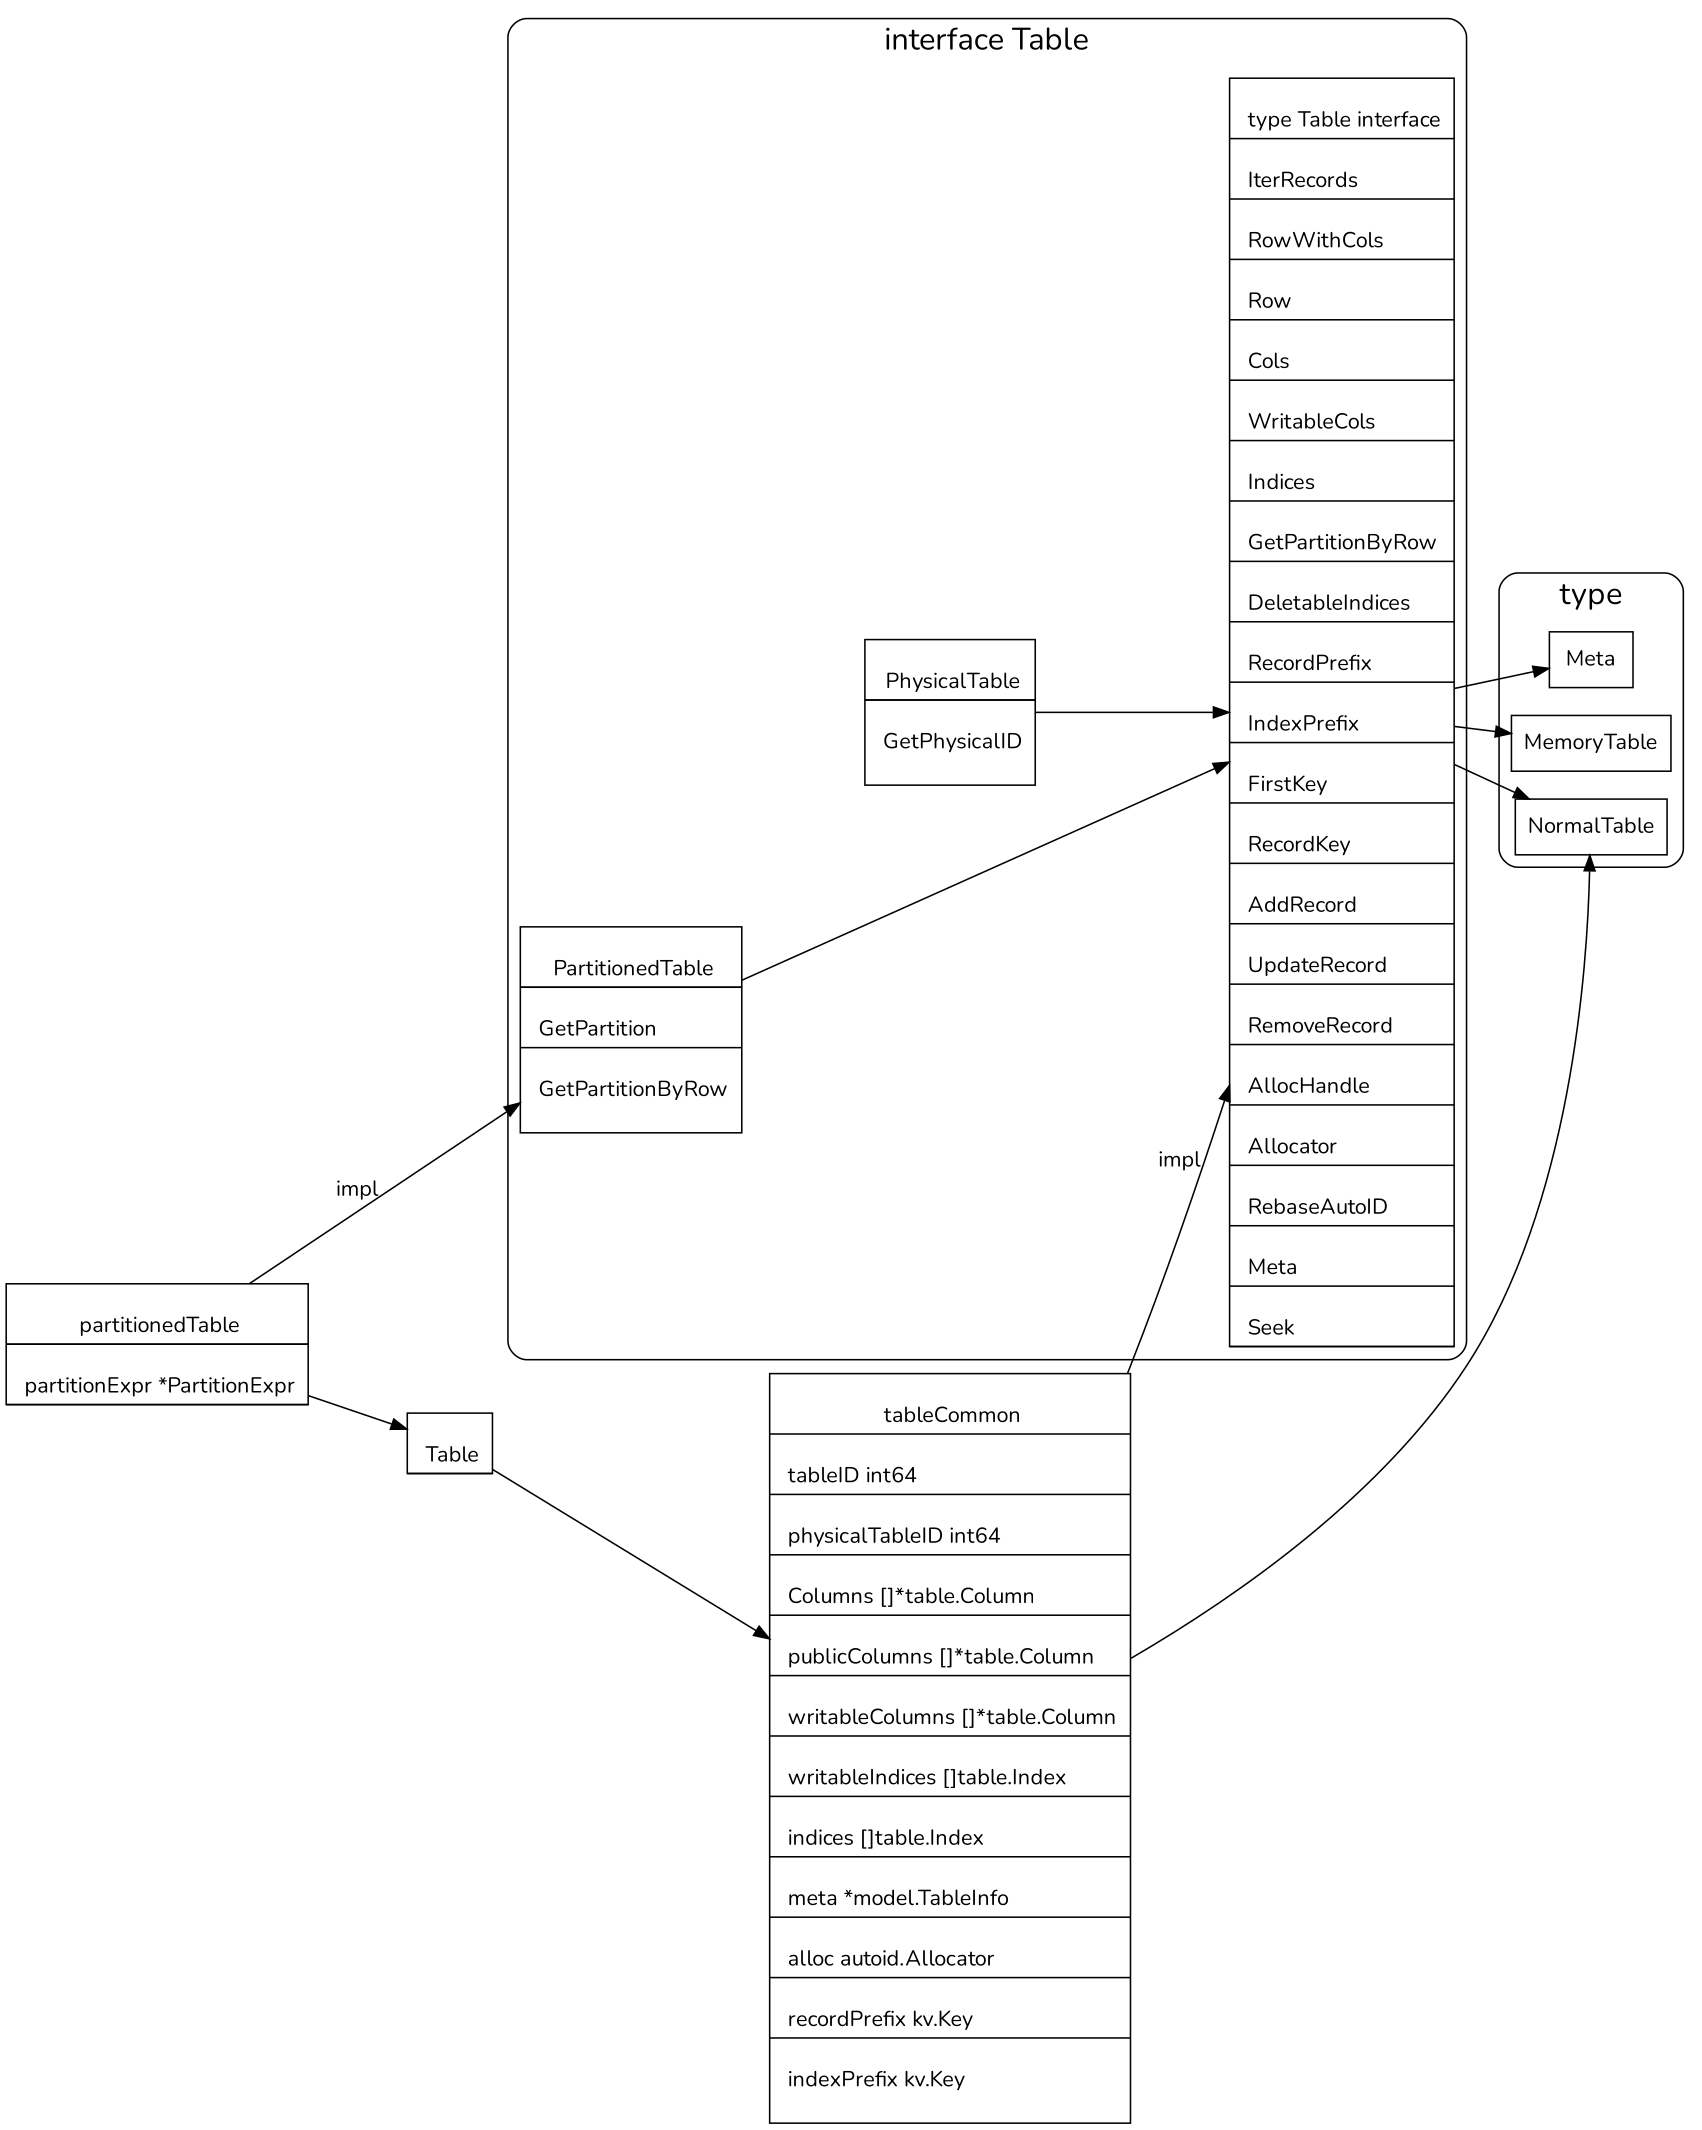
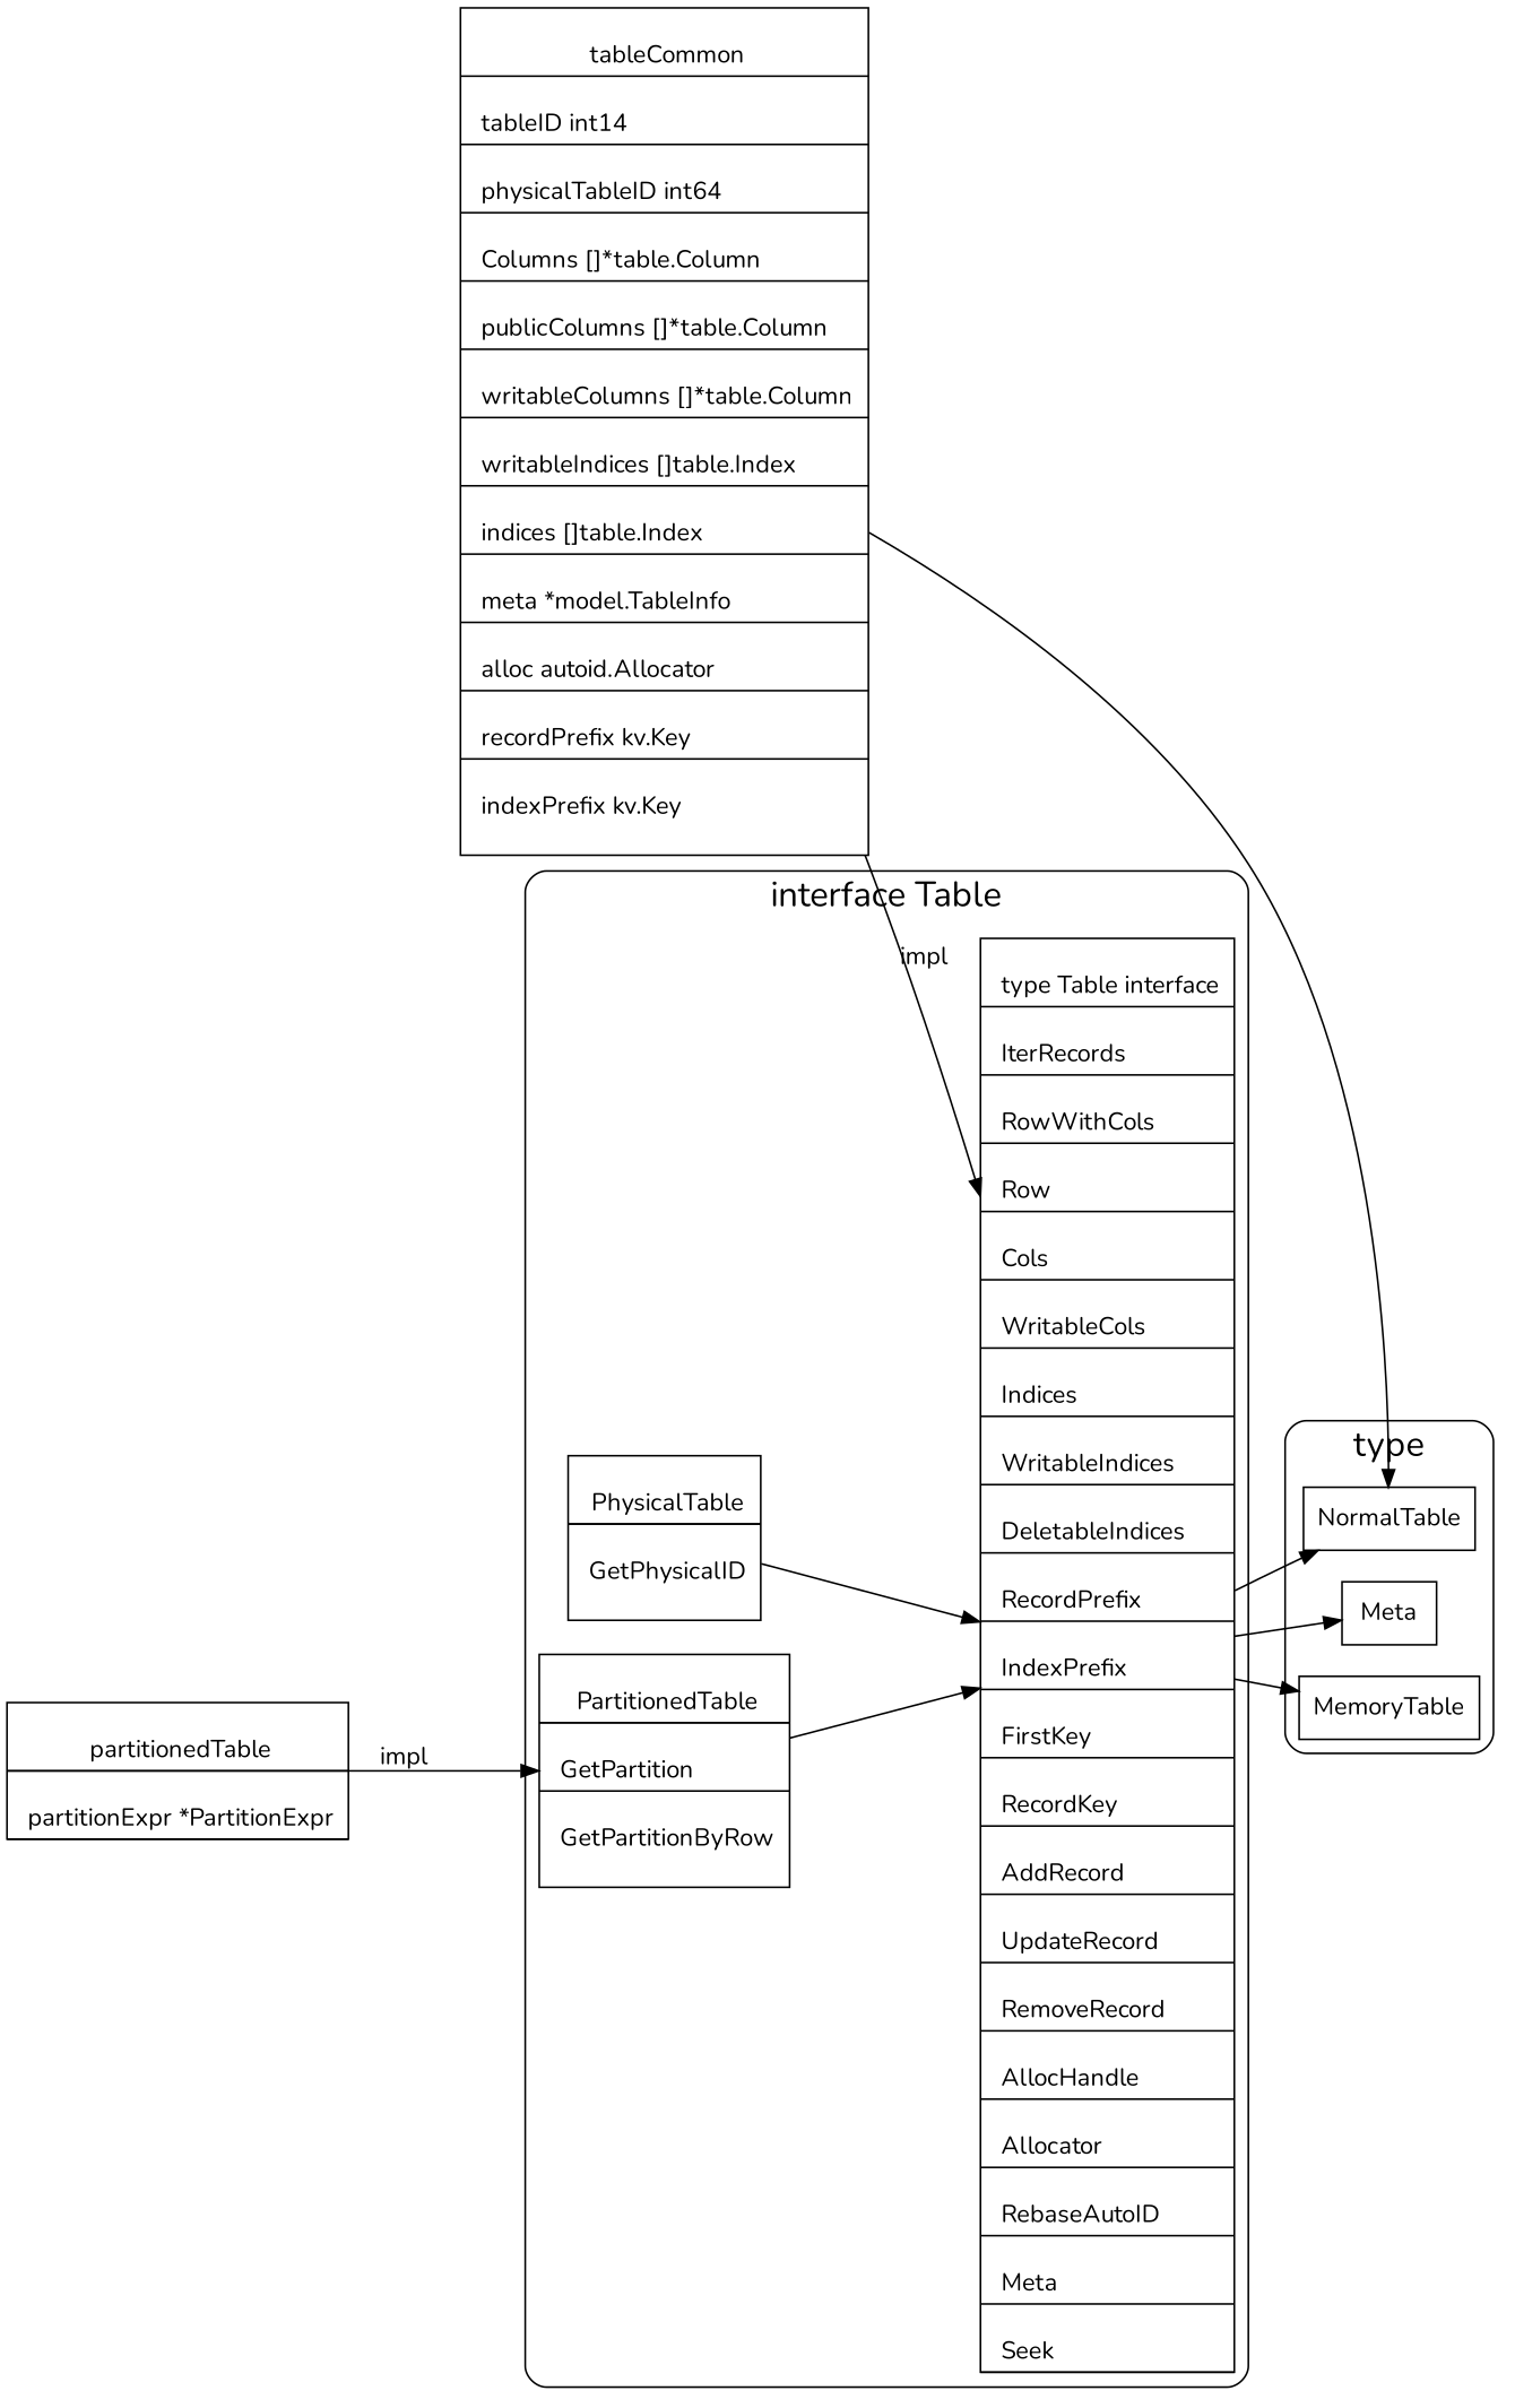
  digraph {
    fontname=Nunito
    newrank=true
    rankdir=LR
    node [fontname=Nunito shape=record]
    edge [fontname=Nunito]
    n1 [label="{{\n        PhysicalTable|\n        <table> Table \l|\n        GetPhysicalID\l\n      }}"]
    n2 [label="{{\n        PartitionedTable|\n        <table> Table \l|\n        GetPartition \l|\n        GetPartitionByRow\l\n      }}"]
-   n3 [label="{{\n        type Table interface|\n        IterRecords \l|\n        RowWithCols \l|\n        Row \l|\n        Cols \l|\n        WritableCols\l|\n        Indices \l|\n        GetPartitionByRow\l|\n        DeletableIndices\l|\n        RecordPrefix\l|\n        IndexPrefix\l|\n        FirstKey\l|\n        RecordKey\l|\n        AddRecord\l|\n        UpdateRecord\l|\n        RemoveRecord\l|\n        AllocHandle\l|\n        Allocator\l|\n        RebaseAutoID\l|\n        Meta\l|\n        Seek\l|\n        <type> Type\l\n      }}"]
+   n3 [label="{{\n        type Table interface|\n        IterRecords \l|\n        RowWithCols \l|\n        Row \l|\n        Cols \l|\n        WritableCols\l|\n        Indices \l|\n        WritableIndices\l|\n        DeletableIndices\l|\n        RecordPrefix\l|\n        IndexPrefix\l|\n        FirstKey\l|\n        RecordKey\l|\n        AddRecord\l|\n        UpdateRecord\l|\n        RemoveRecord\l|\n        AllocHandle\l|\n        Allocator\l|\n        RebaseAutoID\l|\n        Meta\l|\n        Seek\l|\n        <type> Type\l\n      }}"]
    NormalTable [shape=box]
    n5 [label=Meta shape=box]
    MemoryTable [shape=box]
-   n7 [label="{{\n        tableCommon|\n        tableID int64\l|\n        physicalTableID int64\l|\n	      Columns         []*table.Column\l|\n	      publicColumns   []*table.Column\l|\n	      writableColumns []*table.Column\l|\n	      writableIndices []table.Index\l|\n	      indices         []table.Index\l|\n	      meta            *model.TableInfo\l|\n	      alloc           autoid.Allocator\l|\n	      recordPrefix kv.Key \l|\n	      indexPrefix  kv.Key \l\n      }}"]
-   n8 [label="{{\n        Table |\n        <tableCommon> tableCommon\l\n      }}"]
+   n7 [label="{{\n        tableCommon|\n        tableID int14\l|\n        physicalTableID int64\l|\n	      Columns         []*table.Column\l|\n	      publicColumns   []*table.Column\l|\n	      writableColumns []*table.Column\l|\n	      writableIndices []table.Index\l|\n	      indices         []table.Index\l|\n	      meta            *model.TableInfo\l|\n	      alloc           autoid.Allocator\l|\n	      recordPrefix kv.Key \l|\n	      indexPrefix  kv.Key \l\n      }}"]
    n9 [label="{{\n        partitionedTable |\n        <Table> Table \l|\n        partitionExpr *PartitionExpr\l|\n        <partition> partitions    map[int64]*partition\l\n      }}"]
    subgraph cluster_1 {
      fontsize=20
      label="interface Table"
      style=rounded
      n1
      n2
      n3
    }
    subgraph cluster_2 {
      fontsize=20
      label=type
      style=rounded
      NormalTable
      n5
      MemoryTable
    }
    n1 -> n3 [tailport=table]
    n2 -> n3 [tailport=table]
    n3 -> NormalTable [tailport=type]
    n3 -> n5 [tailport=type]
    n3 -> MemoryTable [tailport=type]
    n7 -> n3 [label=impl]
    n7 -> NormalTable
-   n8 -> n7 [tailport=tableCommon]
    n9 -> n2 [label=impl]
-   n9 -> n8 [tailport=Table]
  }
